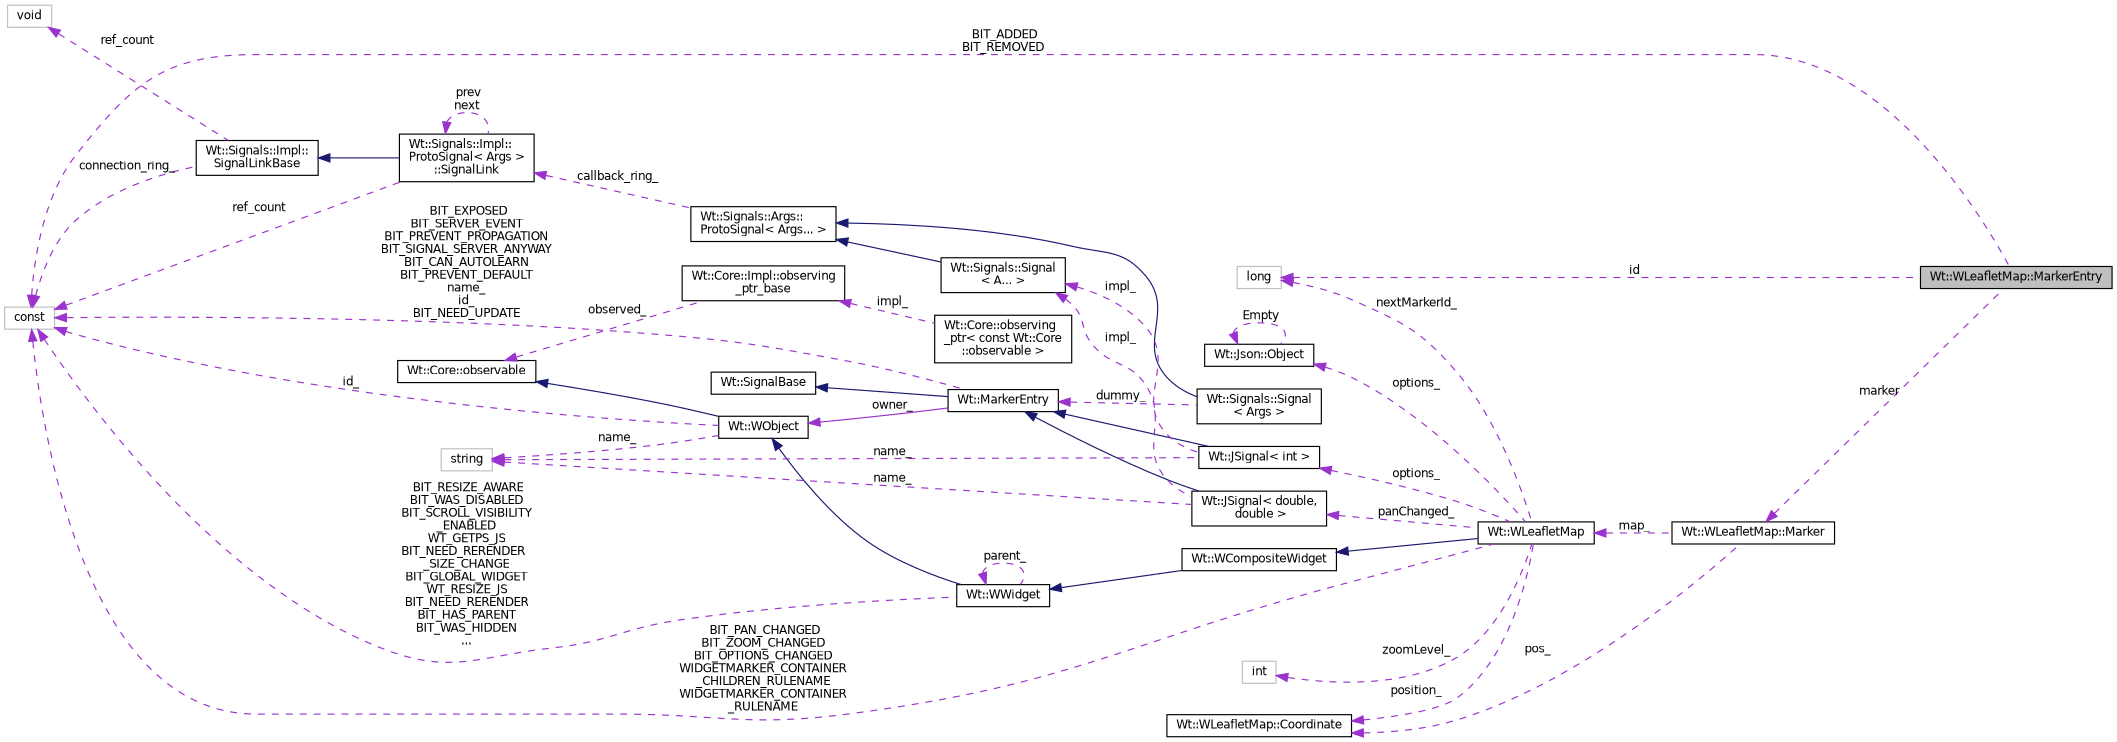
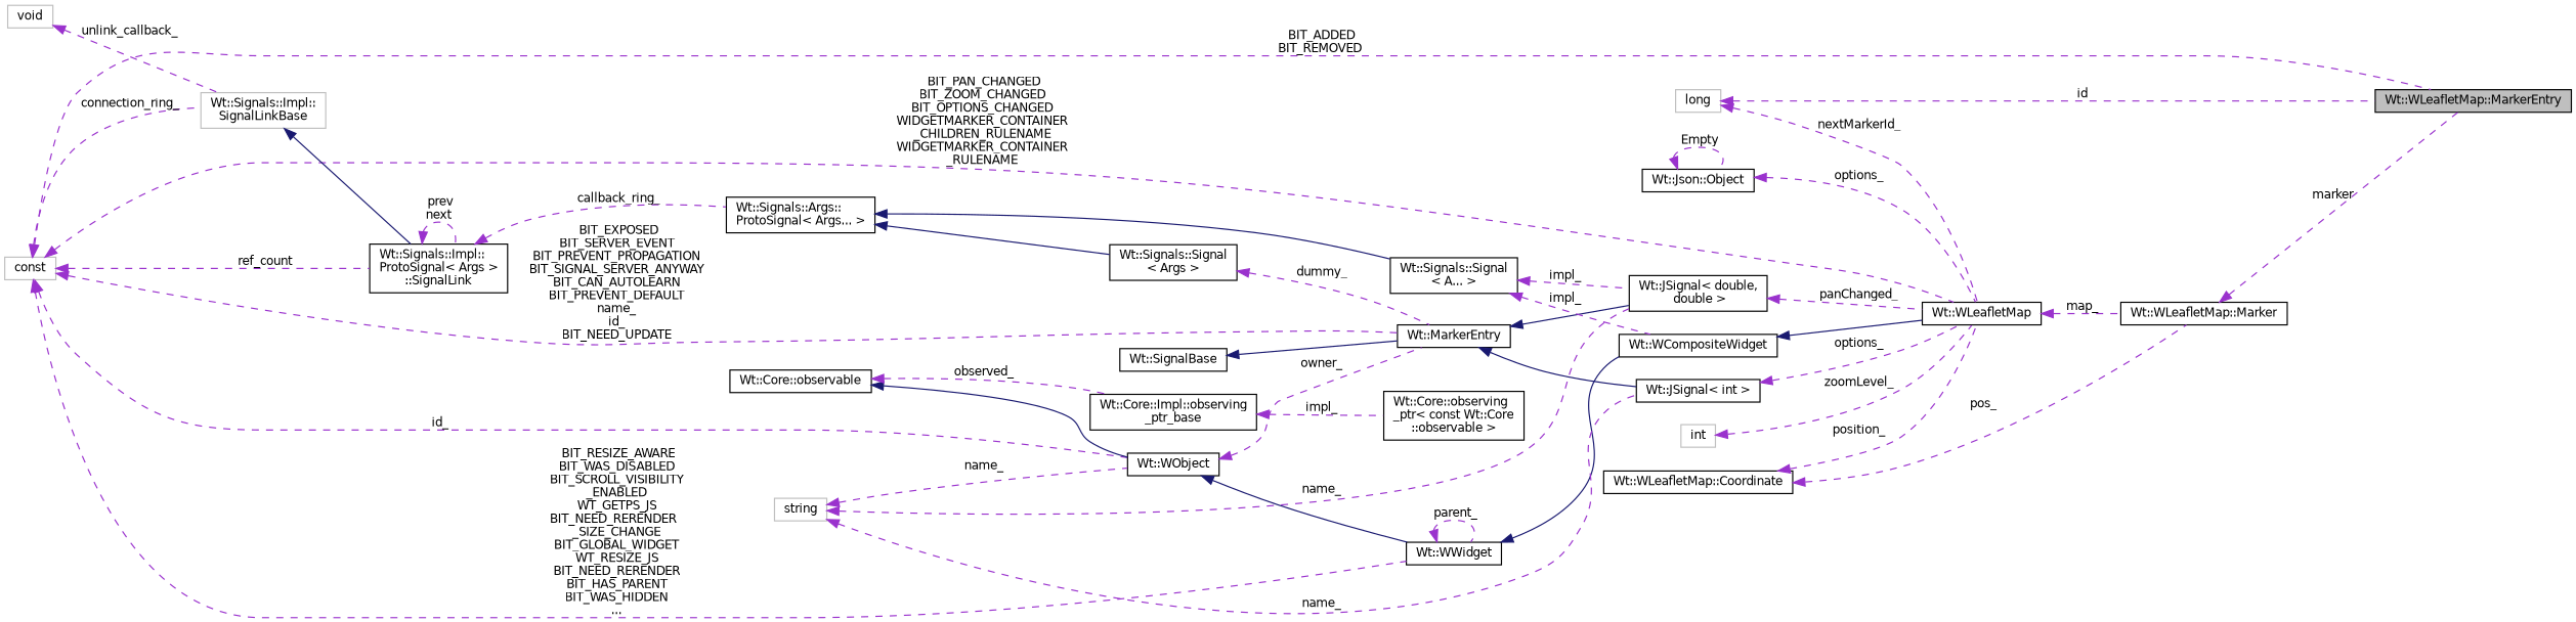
  digraph {
    rankdir=LR
    node [color=black fillcolor=white fontname=Helvetica fontsize=10 shape=record style=filled]
    edge [color=darkorchid3 dir=back fontname=Helvetica fontsize=10 labelfontname=Helvetica labelfontsize=10 style=dashed]
    n1 [fillcolor=grey75 fontcolor=black height=0.2 label="Wt::WLeafletMap::MarkerEntry" width=0.4]
    n2 [color=grey75 height=0.2 label=long width=0.4]
    n3 [height=0.2 label="Wt::WLeafletMap" width=0.4]
    n4 [height=0.2 label="Wt::WLeafletMap::Marker" width=0.4]
    n5 [color=grey75 height=0.2 label=const width=0.4]
    n6 [height=0.2 label="Wt::WWidget" width=0.4]
    n7 [height=0.2 label="Wt::WObject" width=0.4]
    n8 [height=0.2 label="Wt::MarkerEntry" width=0.4]
-   n9 [height=0.2 label="Wt::Signals::Impl::\lSignalLinkBase" width=0.4]
+   n9 [color=grey75 height=0.2 label="Wt::Signals::Impl::\lSignalLinkBase" width=0.4]
    n10 [height=0.2 label="Wt::Signals::Impl::\lProtoSignal\< Args \>\l::SignalLink" width=0.4]
    n11 [height=0.2 label="Wt::WCompositeWidget" width=0.4]
    n12 [height=0.2 label="Wt::JSignal\< int \>" width=0.4]
    n13 [height=0.2 label="Wt::JSignal\< double,\l double \>" width=0.4]
    n14 [height=0.2 label="Wt::Core::observable" width=0.4]
    n15 [height=0.2 label="Wt::Core::Impl::observing\l_ptr_base" width=0.4]
    n16 [height=0.2 label="Wt::Core::observing\l_ptr\< const Wt::Core\l::observable \>" width=0.4]
    n17 [color=grey75 height=0.2 label=string width=0.4]
    n18 [color=grey75 height=0.2 label=int width=0.4]
    n19 [height=0.2 label="Wt::Signals::Args::\lProtoSignal\< Args... \>" width=0.4]
    n20 [height=0.2 label="Wt::SignalBase" width=0.4]
    n21 [height=0.2 label="Wt::Signals::Signal\l\< Args \>" width=0.4]
    n22 [height=0.2 label="Wt::Signals::Signal\l\< A... \>" width=0.4]
    n23 [color=grey75 height=0.2 label=void width=0.4]
    n24 [height=0.2 label="Wt::WLeafletMap::Coordinate" width=0.4]
    n25 [height=0.2 label="Wt::Json::Object" width=0.4]
    n2 -> n1 [label=" id"]
    n2 -> n3 [label=" nextMarkerId_"]
    n3 -> n4 [label=" map_"]
    n4 -> n1 [label=" marker"]
    n5 -> n1 [label=" BIT_ADDED\nBIT_REMOVED"]
    n5 -> n3 [label=" BIT_PAN_CHANGED\nBIT_ZOOM_CHANGED\nBIT_OPTIONS_CHANGED\nWIDGETMARKER_CONTAINER\l_CHILDREN_RULENAME\nWIDGETMARKER_CONTAINER\l_RULENAME"]
    n5 -> n6 [label=" BIT_RESIZE_AWARE\nBIT_WAS_DISABLED\nBIT_SCROLL_VISIBILITY\l_ENABLED\nWT_GETPS_JS\nBIT_NEED_RERENDER\l_SIZE_CHANGE\nBIT_GLOBAL_WIDGET\nWT_RESIZE_JS\nBIT_NEED_RERENDER\nBIT_HAS_PARENT\nBIT_WAS_HIDDEN\n..."]
    n5 -> n7 [label=" id_"]
    n5 -> n8 [label=" BIT_EXPOSED\nBIT_SERVER_EVENT\nBIT_PREVENT_PROPAGATION\nBIT_SIGNAL_SERVER_ANYWAY\nBIT_CAN_AUTOLEARN\nBIT_PREVENT_DEFAULT\nname_\nid_\nBIT_NEED_UPDATE"]
    n5 -> n9 [label=" connection_ring_"]
    n5 -> n10 [label=" ref_count"]
    n6 -> n6 [label=" parent_"]
    n6 -> n11 [color=midnightblue style=solid]
    n7 -> n6 [color=midnightblue style=solid]
-   n7 -> n8 [label=" owner_" style=solid]
+   n7 -> n8 [label=" owner_"]
    n8 -> n12 [color=midnightblue style=solid]
    n8 -> n13 [color=midnightblue style=solid]
    n9 -> n10 [color=midnightblue style=solid]
    n10 -> n10 [label=" prev\nnext"]
    n10 -> n19 [label=" callback_ring_"]
    n11 -> n3 [color=midnightblue style=solid]
    n12 -> n3 [label=" options_"]
    n13 -> n3 [label=" panChanged_"]
    n14 -> n7 [color=midnightblue style=solid]
    n14 -> n15 [label=" observed_"]
    n15 -> n16 [label=" impl_"]
    n17 -> n7 [label=" name_"]
    n17 -> n12 [label=" name_"]
    n17 -> n13 [label=" name_"]
    n18 -> n3 [label=" zoomLevel_"]
    n19 -> n21 [color=midnightblue style=solid]
    n19 -> n22 [color=midnightblue style=solid]
    n20 -> n8 [color=midnightblue style=solid]
-   n8 -> n21 [label=" dummy_"]
-   n22 -> n12 [label=" impl_"]
+   n21 -> n8 [label=" dummy_"]
+   n22 -> n11 [label=" impl_"]
    n22 -> n13 [label=" impl_"]
-   n23 -> n9 [label=" ref_count"]
+   n23 -> n9 [label=" unlink_callback_"]
    n24 -> n3 [label=" position_"]
    n24 -> n4 [label=" pos_"]
    n25 -> n3 [label=" options_"]
    n25 -> n25 [label=" Empty"]
  }
